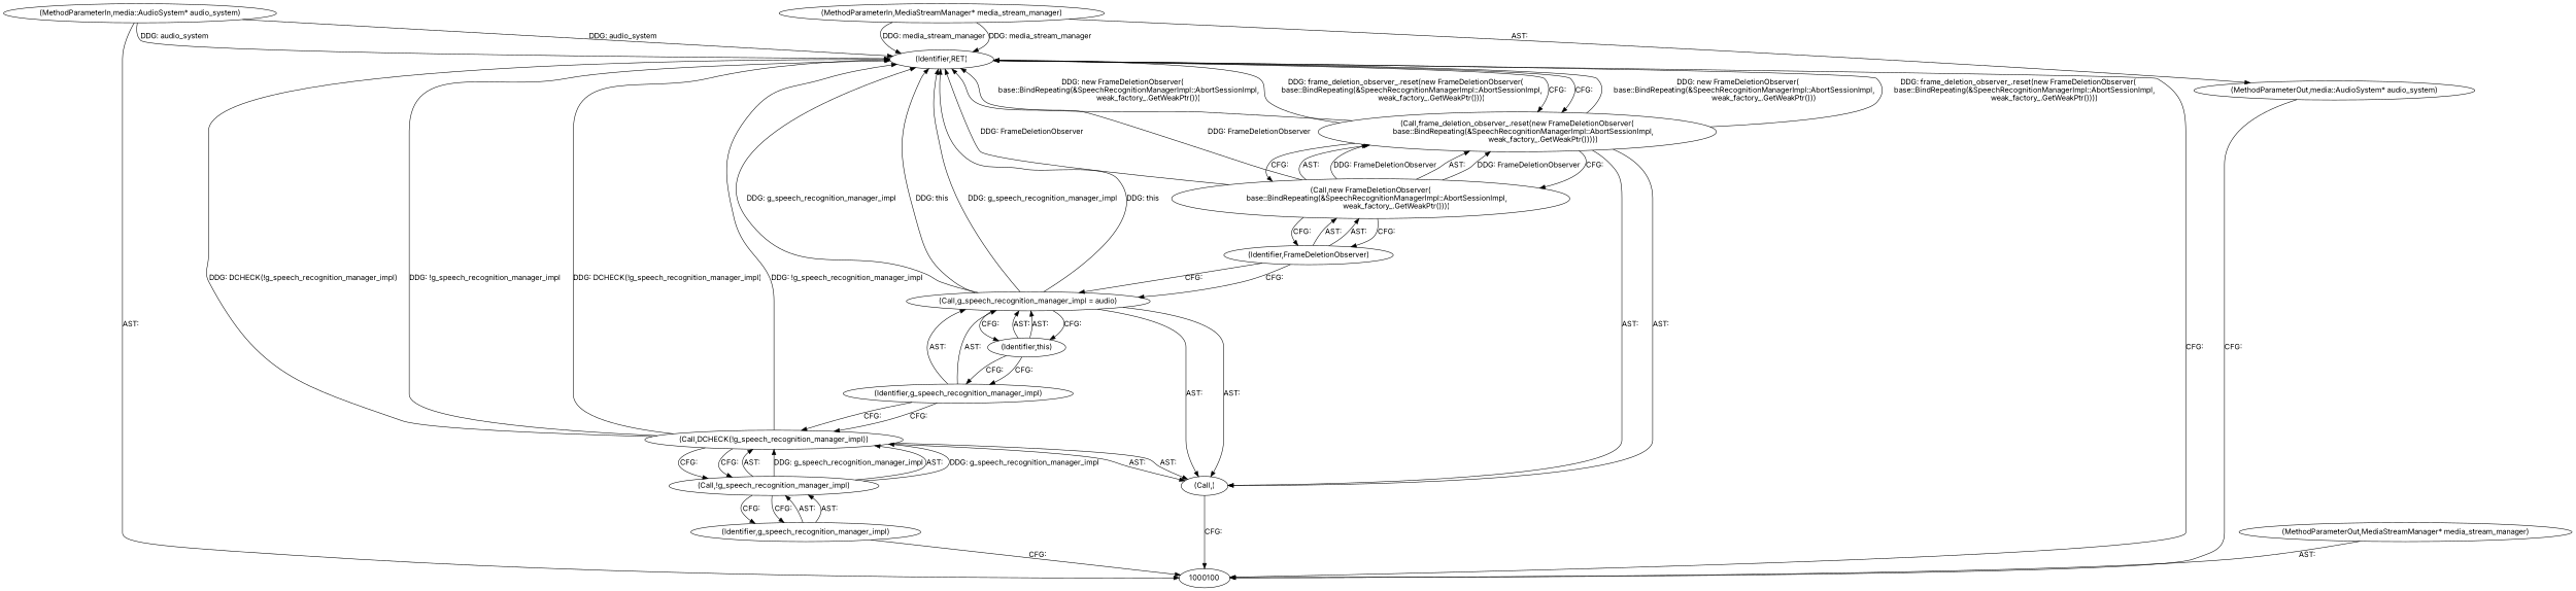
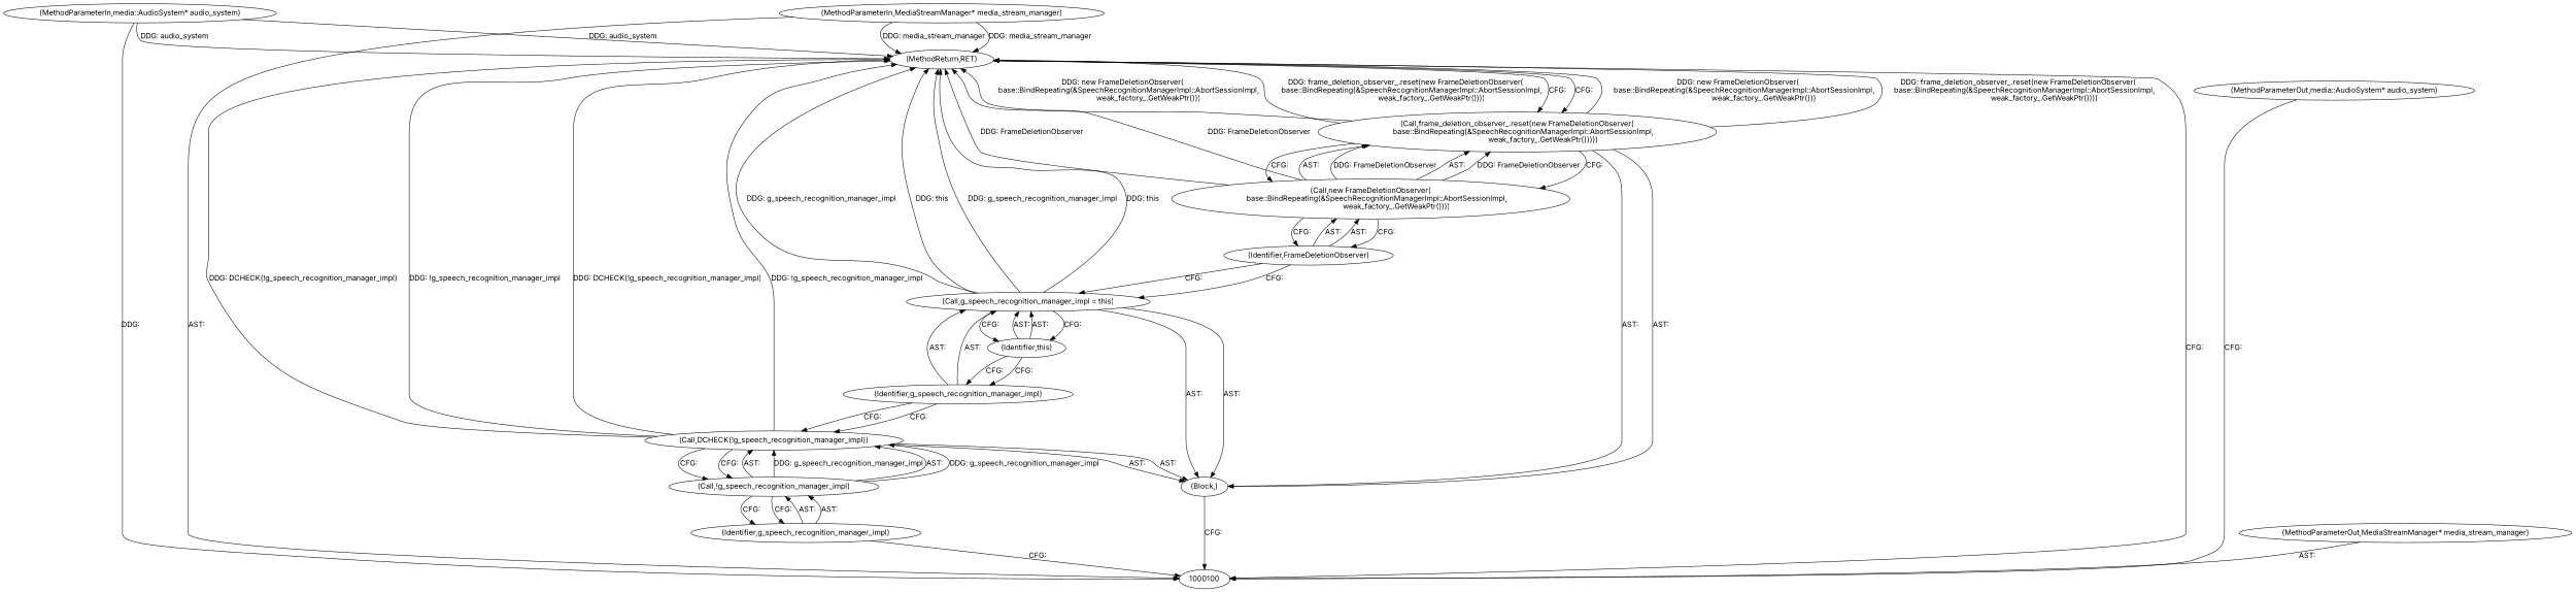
  digraph {
    fontname=Inter
    node [fontname=Inter]
    edge [fontname=Inter]
-   n1 [label="(Identifier,RET)"]
+   n1 [label="(MethodReturn,RET)"]
    n2 [label="(Call,frame_deletion_observer_.reset(new FrameDeletionObserver(\n      base::BindRepeating(&SpeechRecognitionManagerImpl::AbortSessionImpl,\n                          weak_factory_.GetWeakPtr()))))"]
    1000100
-   n4 [label="(Call,)"]
+   n4 [label="(Block,)"]
    n5 [label="(Call,new FrameDeletionObserver(\n      base::BindRepeating(&SpeechRecognitionManagerImpl::AbortSessionImpl,\n                          weak_factory_.GetWeakPtr())))"]
    n6 [label="(Call,!g_speech_recognition_manager_impl)"]
    n7 [label="(Identifier,g_speech_recognition_manager_impl)"]
    n8 [label="(Call,DCHECK(!g_speech_recognition_manager_impl))"]
-   n9 [label="(Call,g_speech_recognition_manager_impl = audio)"]
+   n9 [label="(Call,g_speech_recognition_manager_impl = this)"]
    n10 [label="(Identifier,this)"]
    n11 [label="(Identifier,g_speech_recognition_manager_impl)"]
    n12 [label="(Identifier,FrameDeletionObserver)"]
    n13 [label="(MethodParameterIn,media::AudioSystem* audio_system)"]
    n14 [label="(MethodParameterOut,media::AudioSystem* audio_system)"]
    n15 [label="(MethodParameterIn,MediaStreamManager* media_stream_manager)"]
    n16 [label="(MethodParameterOut,MediaStreamManager* media_stream_manager)"]
    n1 -> n2 [label="CFG: "]
    n1 -> n2 [label="CFG: "]
    n1 -> 1000100 [label="CFG: "]
    n2 -> n1 [label="DDG: new FrameDeletionObserver(\n      base::BindRepeating(&SpeechRecognitionManagerImpl::AbortSessionImpl,\n                          weak_factory_.GetWeakPtr()))"]
    n2 -> n1 [label="DDG: frame_deletion_observer_.reset(new FrameDeletionObserver(\n      base::BindRepeating(&SpeechRecognitionManagerImpl::AbortSessionImpl,\n                          weak_factory_.GetWeakPtr())))"]
    n2 -> n1 [label="DDG: new FrameDeletionObserver(\n      base::BindRepeating(&SpeechRecognitionManagerImpl::AbortSessionImpl,\n                          weak_factory_.GetWeakPtr()))"]
    n2 -> n1 [label="DDG: frame_deletion_observer_.reset(new FrameDeletionObserver(\n      base::BindRepeating(&SpeechRecognitionManagerImpl::AbortSessionImpl,\n                          weak_factory_.GetWeakPtr())))"]
    n2 -> n4 [label="AST: "]
    n2 -> n4 [label="AST: "]
    n2 -> n5 [label="CFG: "]
    n2 -> n5 [label="CFG: "]
    n4 -> 1000100 [label="CFG: "]
    n5 -> n1 [label="DDG: FrameDeletionObserver"]
    n5 -> n1 [label="DDG: FrameDeletionObserver"]
    n5 -> n2 [label="AST: "]
    n5 -> n2 [label="DDG: FrameDeletionObserver"]
    n5 -> n2 [label="AST: "]
    n5 -> n2 [label="DDG: FrameDeletionObserver"]
    n5 -> n12 [label="CFG: "]
    n5 -> n12 [label="CFG: "]
    n6 -> n7 [label="CFG: "]
    n6 -> n7 [label="CFG: "]
    n6 -> n8 [label="AST: "]
    n6 -> n8 [label="DDG: g_speech_recognition_manager_impl"]
    n6 -> n8 [label="AST: "]
    n6 -> n8 [label="DDG: g_speech_recognition_manager_impl"]
    n7 -> 1000100 [label="CFG: "]
    n7 -> n6 [label="AST: "]
    n7 -> n6 [label="AST: "]
    n8 -> n1 [label="DDG: DCHECK(!g_speech_recognition_manager_impl)"]
    n8 -> n1 [label="DDG: !g_speech_recognition_manager_impl"]
    n8 -> n1 [label="DDG: DCHECK(!g_speech_recognition_manager_impl)"]
    n8 -> n1 [label="DDG: !g_speech_recognition_manager_impl"]
    n8 -> n4 [label="AST: "]
    n8 -> n4 [label="AST: "]
    n8 -> n6 [label="CFG: "]
    n8 -> n6 [label="CFG: "]
    n9 -> n1 [label="DDG: g_speech_recognition_manager_impl"]
    n9 -> n1 [label="DDG: this"]
    n9 -> n1 [label="DDG: g_speech_recognition_manager_impl"]
    n9 -> n1 [label="DDG: this"]
    n9 -> n4 [label="AST: "]
    n9 -> n4 [label="AST: "]
    n9 -> n10 [label="CFG: "]
    n9 -> n10 [label="CFG: "]
    n10 -> n9 [label="AST: "]
    n10 -> n9 [label="AST: "]
    n10 -> n11 [label="CFG: "]
    n10 -> n11 [label="CFG: "]
    n11 -> n8 [label="CFG: "]
    n11 -> n8 [label="CFG: "]
    n11 -> n9 [label="AST: "]
    n11 -> n9 [label="AST: "]
    n12 -> n5 [label="AST: "]
    n12 -> n5 [label="AST: "]
    n12 -> n9 [label="CFG: "]
    n12 -> n9 [label="CFG: "]
    n13 -> n1 [label="DDG: audio_system"]
    n13 -> n1 [label="DDG: audio_system"]
-   n13 -> 1000100 [label="AST: "]
+   n13 -> 1000100 [label="DDG: "]
    n14 -> 1000100 [label="CFG: "]
    n15 -> n1 [label="DDG: media_stream_manager"]
    n15 -> n1 [label="DDG: media_stream_manager"]
-   n15 -> n14 [label="AST: "]
+   n15 -> 1000100 [label="AST: "]
    n16 -> 1000100 [label="AST: "]
  }
